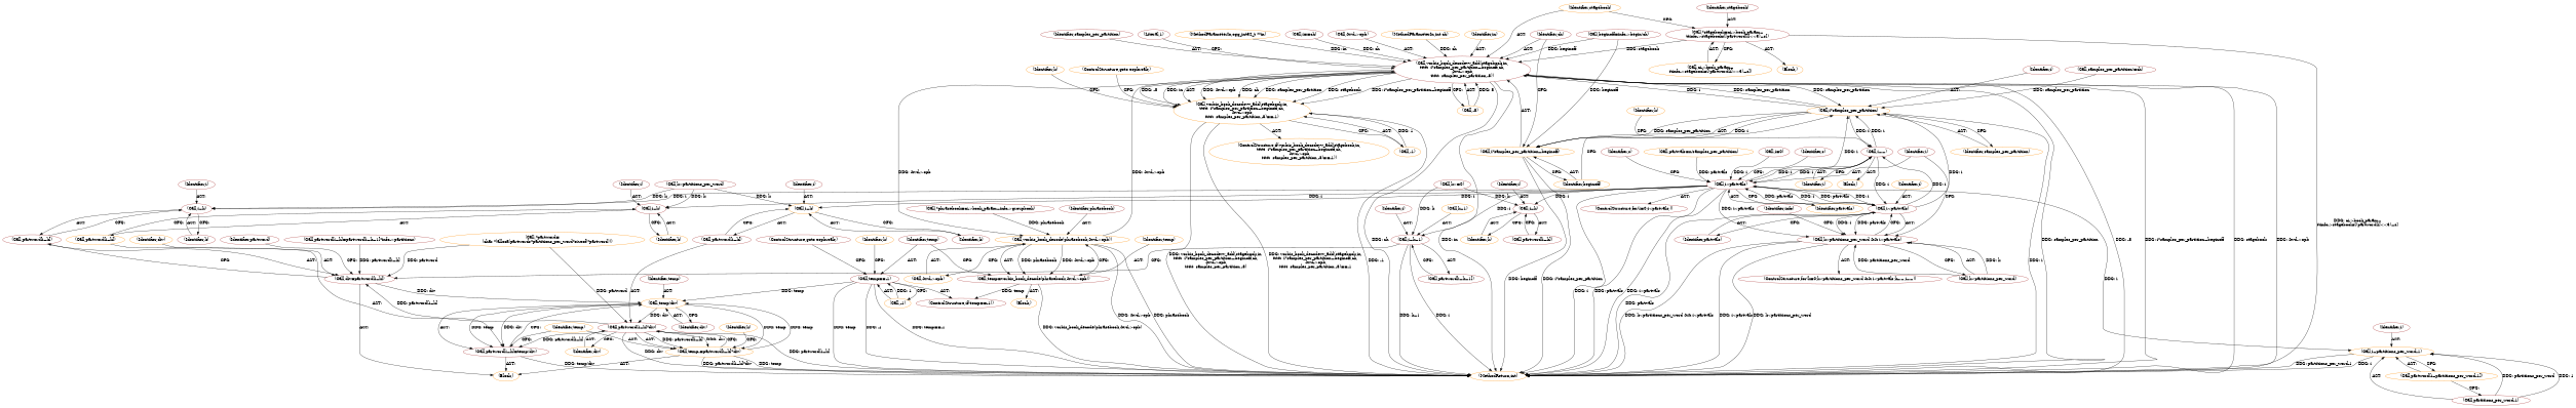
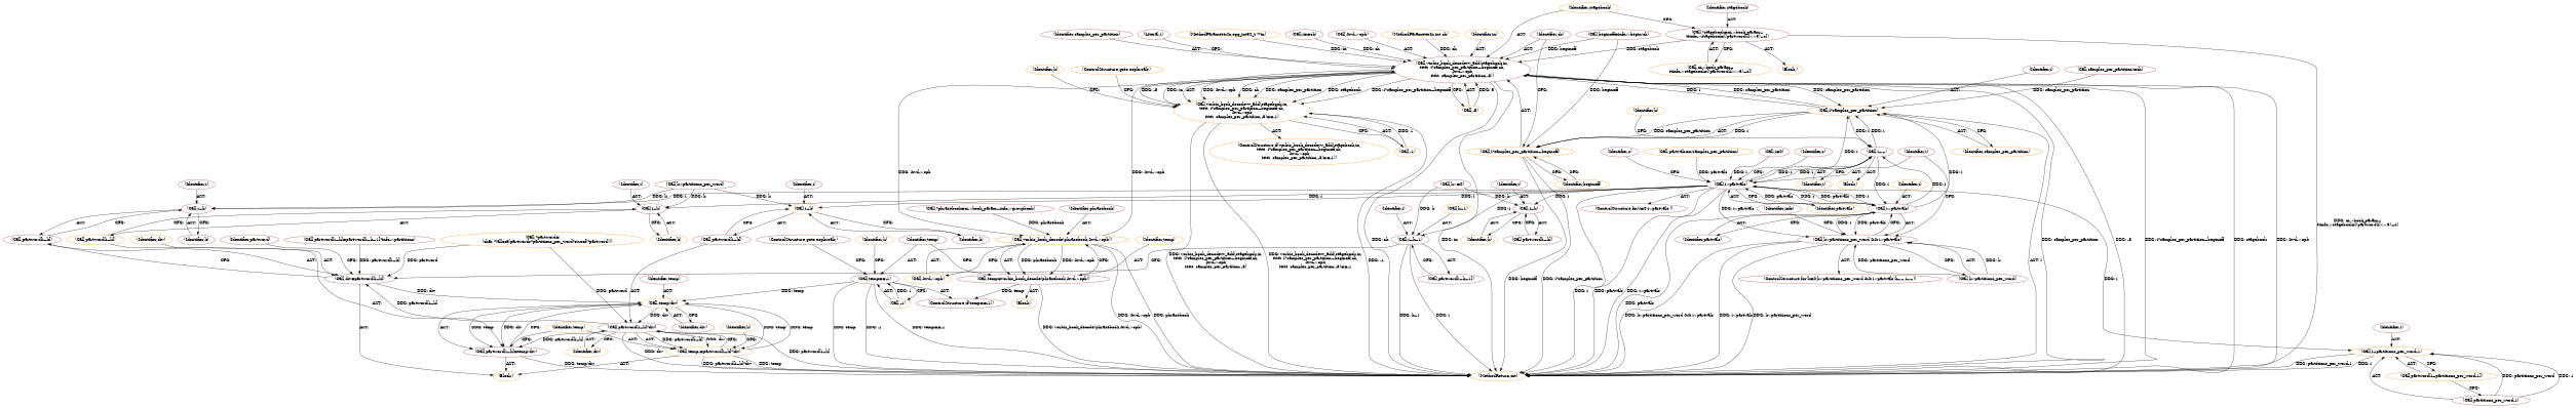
  digraph {
    node [color=brown]
    n1 [label="(Call,*stagebook=ci->book_param+\n\t\tinfo->stagebooks[(partword[i]<<3)+s])"]
    n2 [label="(Call,vorbis_book_decodevv_add(stagebook,in,\n\t\t\t\t\t  i*samples_per_partition+beginoff,ch,\n &vd->opb,\n\t\t\t\t\t  samples_per_partition,-8))"]
    n3 [color=darkorange label="(Block,)"]
    n4 [color=darkorange label="(MethodReturn,int)"]
    n5 [color=darkorange label="(Call,ci->book_param+\n\t\tinfo->stagebooks[(partword[i]<<3)+s])"]
    n6 [color=darkorange label="(Call,vorbis_book_decode(phrasebook,&vd->opb))"]
    n7 [color=darkorange label="(Call,vorbis_book_decodevv_add(stagebook,in,\n\t\t\t\t\t  i*samples_per_partition+beginoff,ch,\n &vd->opb,\n\t\t\t\t\t  samples_per_partition,-8)==-1)"]
    n8 [color=darkorange label="(Call,i*samples_per_partition)"]
    n9 [color=darkorange label="(Call,-8)"]
    n10 [label="(Call,temp=vorbis_book_decode(phrasebook,&vd->opb))"]
    n11 [color=darkorange label="(Call,&vd->opb)"]
    n12 [color=darkorange label="(Call,-1)"]
    n13 [color=darkorange label="(ControlStructure,if(vorbis_book_decodevv_add(stagebook,in,\n\t\t\t\t\t  i*samples_per_partition+beginoff,ch,\n &vd->opb,\n\t\t\t\t\t  samples_per_partition,-8)==-1))"]
    n14 [label="(Call,i++)"]
    n15 [color=darkorange label="(Call,i*samples_per_partition+beginoff)"]
    n16 [color=darkorange label="(Identifier,samples_per_partition)"]
    n17 [color=darkorange label="(Block,)"]
    n18 [label="(ControlStructure,if(temp==-1))"]
    n19 [label="(Call,temp==-1)"]
    n20 [color=darkorange label="(Call,temp/div)"]
    n21 [color=darkorange label="(Call,-1)"]
    n22 [label="(Call,partword[i+k]=temp/div)"]
    n23 [label="(Call,partword[i+k]*div)"]
    n24 [color=darkorange label="(Call,temp-=partword[i+k]*div)"]
    n25 [label="(Identifier,div)"]
    n26 [color=darkorange label="(Block,)"]
    n27 [label="(Call,div=partword[i+k])"]
    n28 [color=darkorange label="(Identifier,div)"]
    n29 [label="(Call,partword[i+k])"]
    n30 [label="(Call,i+k)"]
    n31 [label="(Call,i<partvals)"]
    n32 [label="(Call,i<partvals)"]
    n33 [color=darkorange label="(Block,)"]
    n34 [color=darkorange label="(Identifier,i)"]
    n35 [color=darkorange label="(Identifier,beginoff)"]
    n36 [color=darkorange label="(Call,i+partitions_per_word-1)"]
    n37 [label="(Call,i+k)"]
    n38 [label="(Call,i+k+1)"]
    n39 [label="(Call,i+k)"]
    n40 [color=darkorange label="(Call,i+k)"]
    n41 [label="(Call,k<partitions_per_word && i<partvals)"]
    n42 [color=darkorange label="(Identifier,partvals)"]
    n43 [label="(ControlStructure,for(i=0;i<partvals;))"]
    n44 [label="(Identifier,partvals)"]
    n45 [color=darkorange label="(Call,partword[i+partitions_per_word-1])"]
    n46 [color=darkorange label="(Identifier,k)"]
    n47 [label="(Call,partword[i+k])"]
    n48 [label="(Call,partword[i+k+1])"]
    n49 [label="(Identifier,k)"]
    n50 [color=darkorange label="(Identifier,k)"]
    n51 [color=darkorange label="(Call,partword[i+k])"]
    n52 [label="(Call,partword[i+k])"]
    n53 [label="(Identifier,k)"]
    n54 [label="(Call,k<partitions_per_word)"]
    n55 [label="(ControlStructure,for(k=0;k<partitions_per_word && i<partvals;k++,i++))"]
    n56 [label="(Call,partitions_per_word-1)"]
    n57 [color=darkorange label="(Call,k+1)"]
    n58 [label="(Identifier,i)"]
    n59 [label="(Identifier,s)"]
    n60 [label="(Identifier,samples_per_partition)"]
    n61 [label="(Call,partword[i+k]=partword[i+k+1]*info->partitions)"]
    n62 [color=darkorange label="(Call,*partword=\n        (char *)alloca(partwords*partitions_per_word*sizeof(*partword)))"]
    n63 [color=darkorange label="(Identifier,stagebook)"]
    n64 [label="(Identifier,ch)"]
    n65 [label="(Identifier,temp)"]
    n66 [color=darkorange label="(Identifier,i)"]
    n67 [label="(Call,samples_per_partition/=ch)"]
    n68 [label="(Identifier,info)"]
    n69 [label="(Identifier,i)"]
    n70 [label="(Identifier,s)"]
    n71 [label="(Call,k>=0)"]
    n72 [label="(Identifier,i)"]
    n73 [color=darkorange label="(Call,partvals=n/samples_per_partition)"]
    n74 [label="(Call,i==ch)"]
    n75 [label="(Identifier,i)"]
    n76 [color=darkorange label="(Identifier,k)"]
    n77 [label="(Call,beginoff=info->begin/ch)"]
    n78 [label="(Literal,1)"]
    n79 [color=darkorange label="(Identifier,temp)"]
    n80 [label="(Identifier,i)"]
    n81 [color=darkorange label="(Identifier,k)"]
    n82 [color=darkorange label="(Identifier,k)"]
    n83 [color=darkorange label="(Identifier,div)"]
    n84 [color=darkorange label="(MethodParameterIn,ogg_int32_t **in)"]
    n85 [color=darkorange label="(Identifier,temp)"]
    n86 [label="(Identifier,i)"]
    n87 [label="(Identifier,phrasebook)"]
    n88 [label="(Call,*phrasebook=ci->book_param+info->groupbook)"]
    n89 [color=darkorange label="(ControlStructure,goto eopbreak;)"]
    n90 [color=darkorange label="(Identifier,k)"]
    n91 [label="(Identifier,i)"]
    n92 [label="(Call,k<partitions_per_word)"]
    n93 [label="(Call,i=0)"]
    n94 [label="(Identifier,partword)"]
    n95 [label="(Call,&vd->opb)"]
    n96 [label="(Identifier,temp)"]
    n97 [label="(Identifier,stagebook)"]
    n98 [label="(ControlStructure,goto eopbreak;)"]
    n99 [color=darkorange label="(MethodParameterIn,int ch)"]
    n100 [label="(Identifier,i)"]
    n101 [color=darkorange label="(Identifier,in)"]
    n1 -> n2 [label="DDG: stagebook"]
    n1 -> n3 [label="AST: "]
    n1 -> n4 [label="DDG: ci->book_param+\n\t\tinfo->stagebooks[(partword[i]<<3)+s]"]
    n1 -> n5 [label="CFG: "]
    n2 -> n4 [label="DDG: &vd->opb"]
    n2 -> n4 [label="DDG: stagebook"]
    n2 -> n4 [label="DDG: ch"]
    n2 -> n4 [label="DDG: in"]
    n2 -> n4 [label="DDG: samples_per_partition"]
    n2 -> n4 [label="DDG: -8"]
    n2 -> n4 [label="DDG: i*samples_per_partition+beginoff"]
    n2 -> n6 [label="DDG: &vd->opb"]
    n2 -> n7 [label="AST: "]
    n2 -> n7 [label="DDG: &vd->opb"]
    n2 -> n7 [label="DDG: ch"]
    n2 -> n7 [label="DDG: samples_per_partition"]
    n2 -> n7 [label="DDG: stagebook"]
    n2 -> n7 [label="DDG: i*samples_per_partition+beginoff"]
    n2 -> n7 [label="DDG: -8"]
    n2 -> n7 [label="DDG: in"]
    n2 -> n8 [label="DDG: samples_per_partition"]
    n2 -> n9 [label="CFG: "]
    n5 -> n1 [label="AST: "]
    n6 -> n2 [label="DDG: &vd->opb"]
    n6 -> n4 [label="DDG: phrasebook"]
    n6 -> n4 [label="DDG: &vd->opb"]
    n6 -> n10 [label="AST: "]
    n6 -> n10 [label="DDG: phrasebook"]
    n6 -> n10 [label="DDG: &vd->opb"]
    n6 -> n11 [label="CFG: "]
    n7 -> n4 [label="DDG: -1"]
    n7 -> n4 [label="DDG: vorbis_book_decodevv_add(stagebook,in,\n\t\t\t\t\t  i*samples_per_partition+beginoff,ch,\n &vd->opb,\n\t\t\t\t\t  samples_per_partition,-8)"]
    n7 -> n4 [label="DDG: vorbis_book_decodevv_add(stagebook,in,\n\t\t\t\t\t  i*samples_per_partition+beginoff,ch,\n &vd->opb,\n\t\t\t\t\t  samples_per_partition,-8)==-1"]
    n7 -> n12 [label="CFG: "]
    n7 -> n13 [label="AST: "]
    n8 -> n2 [label="DDG: i"]
    n8 -> n2 [label="DDG: samples_per_partition"]
-   n8 -> n4 [label="DDG: i"]
+   n8 -> n4 [label="AST: i"]
    n8 -> n14 [label="DDG: i"]
    n8 -> n15 [label="AST: "]
    n8 -> n15 [label="DDG: i"]
    n8 -> n15 [label="DDG: samples_per_partition"]
    n8 -> n16 [label="CFG: "]
    n9 -> n2 [label="AST: "]
    n9 -> n2 [label="DDG: 8"]
    n10 -> n4 [label="DDG: vorbis_book_decode(phrasebook,&vd->opb)"]
    n10 -> n6 [label="CFG: "]
    n10 -> n17 [label="AST: "]
    n10 -> n18 [label="DDG: temp"]
    n11 -> n6 [label="AST: "]
    n12 -> n7 [label="AST: "]
    n12 -> n7 [label="DDG: 1"]
    n14 -> n8 [label="DDG: i"]
    n14 -> n31 [label="DDG: i"]
    n14 -> n32 [label="DDG: i"]
    n14 -> n33 [label="AST: "]
    n14 -> n34 [label="CFG: "]
    n15 -> n2 [label="AST: "]
    n15 -> n4 [label="DDG: beginoff"]
    n15 -> n4 [label="DDG: i*samples_per_partition"]
    n15 -> n35 [label="CFG: "]
    n16 -> n8 [label="AST: "]
    n19 -> n4 [label="DDG: temp"]
    n19 -> n4 [label="DDG: temp==-1"]
    n19 -> n4 [label="DDG: -1"]
    n19 -> n18 [label="AST: "]
    n19 -> n20 [label="DDG: temp"]
    n19 -> n21 [label="CFG: "]
    n20 -> n22 [label="AST: "]
    n20 -> n22 [label="DDG: temp"]
    n20 -> n22 [label="DDG: div"]
    n20 -> n23 [label="DDG: div"]
    n20 -> n24 [label="DDG: temp"]
    n20 -> n25 [label="CFG: "]
    n21 -> n19 [label="AST: "]
    n21 -> n19 [label="DDG: 1"]
    n22 -> n4 [label="DDG: temp/div"]
    n22 -> n20 [label="CFG: "]
    n22 -> n26 [label="AST: "]
    n23 -> n4 [label="DDG: partword[i+k]"]
    n23 -> n4 [label="DDG: div"]
    n23 -> n22 [label="DDG: partword[i+k]"]
    n23 -> n24 [label="AST: "]
    n23 -> n24 [label="DDG: partword[i+k]"]
    n23 -> n24 [label="DDG: div"]
    n23 -> n27 [label="DDG: partword[i+k]"]
    n23 -> n28 [label="CFG: "]
    n24 -> n4 [label="DDG: temp"]
    n24 -> n4 [label="DDG: partword[i+k]*div"]
    n24 -> n20 [label="DDG: temp"]
    n24 -> n23 [label="CFG: "]
    n24 -> n26 [label="AST: "]
    n25 -> n20 [label="AST: "]
    n27 -> n20 [label="DDG: div"]
    n27 -> n26 [label="AST: "]
    n27 -> n29 [label="CFG: "]
    n28 -> n23 [label="AST: "]
    n29 -> n27 [label="AST: "]
    n29 -> n30 [label="CFG: "]
    n30 -> n29 [label="AST: "]
    n30 -> n49 [label="CFG: "]
    n31 -> n4 [label="DDG: i"]
    n31 -> n4 [label="DDG: partvals"]
    n31 -> n4 [label="DDG: i<partvals"]
    n31 -> n8 [label="DDG: i"]
    n31 -> n14 [label="DDG: i"]
    n31 -> n30 [label="DDG: i"]
    n31 -> n32 [label="DDG: i"]
    n31 -> n32 [label="DDG: partvals"]
    n31 -> n36 [label="DDG: i"]
    n31 -> n37 [label="DDG: i"]
    n31 -> n38 [label="DDG: i"]
    n31 -> n39 [label="DDG: i"]
    n31 -> n40 [label="DDG: i"]
    n31 -> n41 [label="DDG: i<partvals"]
    n31 -> n42 [label="CFG: "]
    n31 -> n43 [label="AST: "]
    n32 -> n4 [label="DDG: partvals"]
    n32 -> n8 [label="DDG: i"]
    n32 -> n14 [label="DDG: i"]
    n32 -> n31 [label="DDG: i"]
    n32 -> n31 [label="DDG: partvals"]
    n32 -> n41 [label="AST: "]
    n32 -> n41 [label="DDG: i"]
    n32 -> n41 [label="DDG: partvals"]
    n32 -> n44 [label="CFG: "]
    n34 -> n14 [label="AST: "]
-   n35 -> n8 [label="CFG: "]
-   n35 -> n15 [label="AST: "]
+   n35 -> n15 [label="CFG: "]
    n36 -> n4 [label="DDG: partitions_per_word-1"]
    n36 -> n4 [label="DDG: i"]
    n36 -> n45 [label="CFG: "]
    n37 -> n46 [label="CFG: "]
    n37 -> n47 [label="AST: "]
    n38 -> n4 [label="DDG: k+1"]
    n38 -> n4 [label="DDG: i"]
    n38 -> n27 [label="CFG: "]
    n38 -> n48 [label="AST: "]
    n39 -> n50 [label="CFG: "]
    n39 -> n51 [label="AST: "]
    n40 -> n52 [label="AST: "]
    n40 -> n53 [label="CFG: "]
    n41 -> n4 [label="DDG: k<partitions_per_word"]
    n41 -> n4 [label="DDG: k<partitions_per_word && i<partvals"]
    n41 -> n4 [label="DDG: i<partvals"]
    n41 -> n32 [label="CFG: "]
    n41 -> n54 [label="CFG: "]
    n41 -> n55 [label="AST: "]
    n42 -> n31 [label="AST: "]
    n44 -> n32 [label="AST: "]
    n45 -> n36 [label="AST: "]
    n45 -> n56 [label="CFG: "]
    n46 -> n37 [label="AST: "]
    n47 -> n37 [label="CFG: "]
    n48 -> n38 [label="CFG: "]
    n49 -> n30 [label="AST: "]
    n50 -> n39 [label="AST: "]
    n51 -> n22 [label="AST: "]
    n51 -> n39 [label="CFG: "]
    n52 -> n23 [label="AST: "]
    n52 -> n40 [label="CFG: "]
    n53 -> n40 [label="AST: "]
    n54 -> n41 [label="AST: "]
    n54 -> n41 [label="DDG: k"]
    n54 -> n41 [label="DDG: partitions_per_word"]
    n56 -> n36 [label="AST: "]
    n56 -> n36 [label="DDG: partitions_per_word"]
    n56 -> n36 [label="DDG: 1"]
    n57 -> n38 [label="AST: "]
    n58 -> n31 [label="AST: "]
    n58 -> n41 [label="CFG: "]
    n59 -> n31 [label="CFG: "]
    n60 -> n2 [label="AST: "]
    n61 -> n27 [label="DDG: partword[i+k]"]
    n62 -> n23 [label="DDG: partword"]
    n62 -> n27 [label="DDG: partword"]
    n63 -> n1 [label="CFG: "]
    n63 -> n2 [label="AST: "]
    n64 -> n2 [label="AST: "]
    n64 -> n15 [label="CFG: "]
    n65 -> n20 [label="AST: "]
    n66 -> n32 [label="AST: "]
    n67 -> n8 [label="DDG: samples_per_partition"]
    n68 -> n41 [label="CFG: "]
    n69 -> n38 [label="AST: "]
    n70 -> n31 [label="CFG: "]
    n71 -> n37 [label="DDG: k"]
    n71 -> n38 [label="DDG: k"]
    n72 -> n8 [label="AST: "]
    n73 -> n31 [label="DDG: partvals"]
    n74 -> n2 [label="DDG: ch"]
    n75 -> n37 [label="AST: "]
    n76 -> n14 [label="CFG: "]
    n77 -> n2 [label="DDG: beginoff"]
    n77 -> n15 [label="DDG: beginoff"]
    n78 -> n2 [label="CFG: "]
    n79 -> n22 [label="CFG: "]
    n79 -> n24 [label="AST: "]
    n80 -> n30 [label="AST: "]
    n81 -> n24 [label="CFG: "]
    n82 -> n7 [label="CFG: "]
    n83 -> n27 [label="AST: "]
    n84 -> n2 [label="DDG: in"]
    n85 -> n10 [label="AST: "]
    n86 -> n39 [label="AST: "]
    n87 -> n6 [label="AST: "]
    n88 -> n6 [label="DDG: phrasebook"]
    n89 -> n7 [label="CFG: "]
    n90 -> n19 [label="CFG: "]
    n91 -> n36 [label="AST: "]
    n92 -> n30 [label="DDG: k"]
    n92 -> n39 [label="DDG: k"]
    n92 -> n40 [label="DDG: k"]
    n93 -> n31 [label="DDG: i"]
    n94 -> n27 [label="CFG: "]
    n95 -> n2 [label="AST: "]
    n96 -> n10 [label="CFG: "]
    n96 -> n19 [label="AST: "]
    n97 -> n1 [label="AST: "]
    n98 -> n19 [label="CFG: "]
    n99 -> n2 [label="DDG: ch"]
    n100 -> n40 [label="AST: "]
    n101 -> n2 [label="AST: "]
  }
